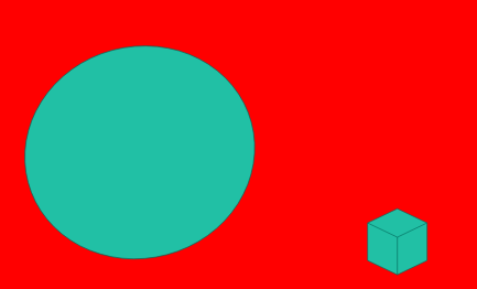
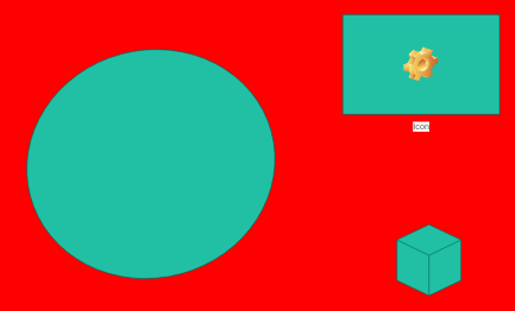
  <mxCell id="0" />
  <mxCell id="1" parent="0" />
  <mxCell id="2" value="" style="ellipse;whiteSpace=wrap;html=1;fillColor=#21C0A5;strokeColor=#006658;fontColor=#5C5C5C;rotation=-15;" vertex="1" parent="1"><mxGeometry x="20" y="70" width="350" height="320" as="geometry" /></mxCell>
+ <mxCell id="3" value="Icon" style="icon;html=1;image=img/clipart/Gear_128x128.png;rounded=0;sketch=0;fontColor=#5C5C5C;strokeColor=#006658;fillColor=#21C0A5;" vertex="1" parent="1"><mxGeometry x="464" y="20" width="220" height="140" as="geometry" /></mxCell>
  <mxCell id="4" value="" style="html=1;whiteSpace=wrap;shape=isoCube2;backgroundOutline=1;isoAngle=15;rounded=0;sketch=0;fontColor=#5C5C5C;strokeColor=#006658;fillColor=#21C0A5;" vertex="1" parent="1"><mxGeometry x="540" y="315" width="90" height="100" as="geometry" /></mxCell>
